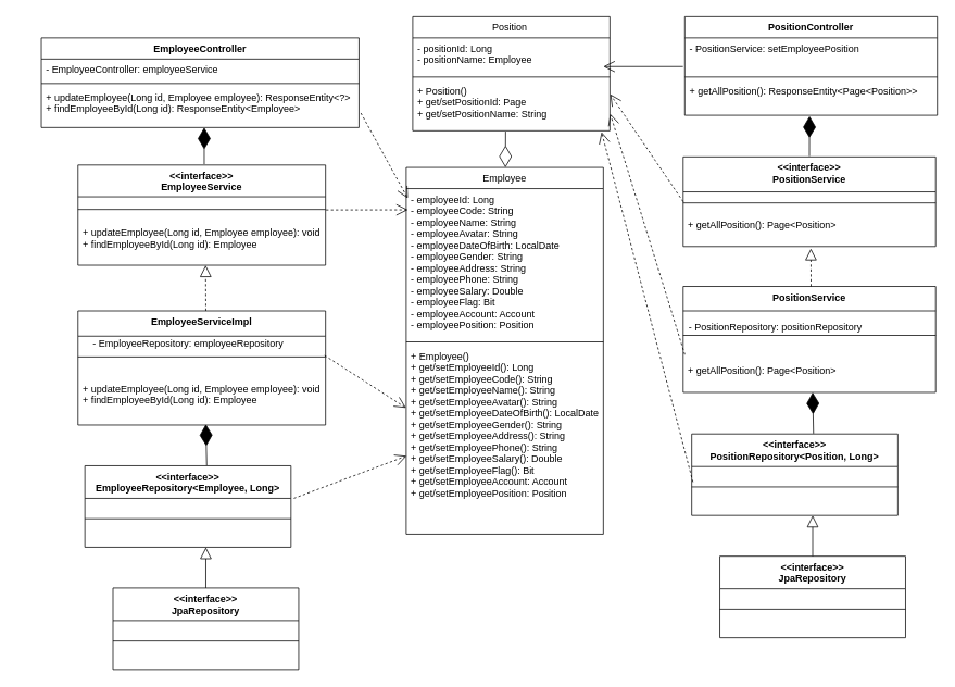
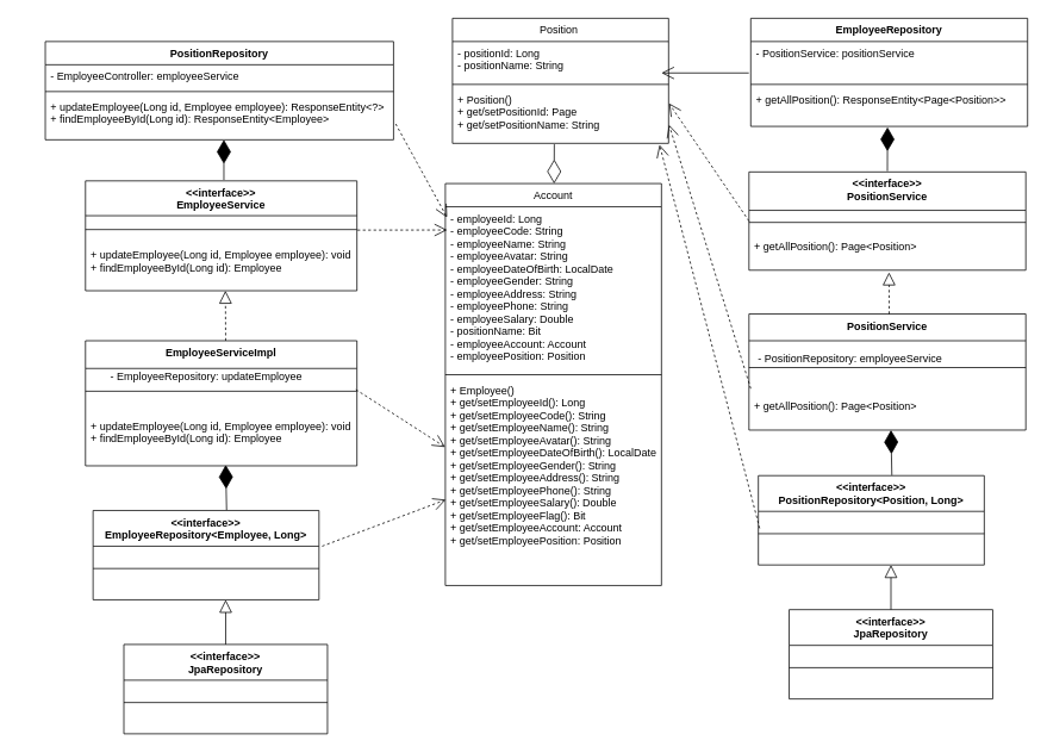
  <mxCell id="0" />
  <mxCell id="1" parent="0" />
- <mxCell id="2" value="EmployeeController" style="swimlane;fontStyle=1;align=center;verticalAlign=top;childLayout=stackLayout;horizontal=1;startSize=26;horizontalStack=0;resizeParent=1;resizeLast=0;collapsible=1;marginBottom=0;rounded=0;shadow=0;strokeWidth=1;" parent="1" vertex="1"><mxGeometry x="50" y="46" width="390" height="110" as="geometry"><mxRectangle x="230" y="140" width="160" height="26" as="alternateBounds" /></mxGeometry></mxCell>
+ <mxCell id="2" value="PositionRepository" style="swimlane;fontStyle=1;align=center;verticalAlign=top;childLayout=stackLayout;horizontal=1;startSize=26;horizontalStack=0;resizeParent=1;resizeLast=0;collapsible=1;marginBottom=0;rounded=0;shadow=0;strokeWidth=1;" parent="1" vertex="1"><mxGeometry x="50" y="46" width="390" height="110" as="geometry"><mxRectangle x="230" y="140" width="160" height="26" as="alternateBounds" /></mxGeometry></mxCell>
  <mxCell id="3" value="- EmployeeController: employeeService" style="text;align=left;verticalAlign=top;spacingLeft=4;spacingRight=4;overflow=hidden;rotatable=0;points=[[0,0.5],[1,0.5]];portConstraint=eastwest;" parent="2" vertex="1"><mxGeometry y="26" width="390" height="26" as="geometry" /></mxCell>
  <mxCell id="4" value="" style="line;html=1;strokeWidth=1;align=left;verticalAlign=middle;spacingTop=-1;spacingLeft=3;spacingRight=3;rotatable=0;labelPosition=right;points=[];portConstraint=eastwest;" parent="2" vertex="1"><mxGeometry y="52" width="390" height="8" as="geometry" /></mxCell>
  <mxCell id="5" value="+ updateEmployee(Long id, Employee employee): ResponseEntity&lt;?&gt;&#10;+ findEmployeeById(Long id): ResponseEntity&lt;Employee&gt;" style="text;align=left;verticalAlign=top;spacingLeft=4;spacingRight=4;overflow=hidden;rotatable=0;points=[[0,0.5],[1,0.5]];portConstraint=eastwest;" parent="2" vertex="1"><mxGeometry y="60" width="390" height="50" as="geometry" /></mxCell>
- <mxCell id="6" value="Employee" style="swimlane;fontStyle=0;align=center;verticalAlign=top;childLayout=stackLayout;horizontal=1;startSize=26;horizontalStack=0;resizeParent=1;resizeLast=0;collapsible=1;marginBottom=0;rounded=0;shadow=0;strokeWidth=1;" parent="1" vertex="1"><mxGeometry x="498" y="205" width="242" height="450" as="geometry"><mxRectangle x="550" y="140" width="160" height="26" as="alternateBounds" /></mxGeometry></mxCell>
- <mxCell id="7" value="- employeeId: Long&#10;- employeeCode: String&#10;- employeeName: String&#10;- employeeAvatar: String&#10;- employeeDateOfBirth: LocalDate&#10;- employeeGender: String&#10;- employeeAddress: String&#10;- employeePhone: String&#10;- employeeSalary: Double&#10;- employeeFlag: Bit&#10;- employeeAccount: Account&#10;- employeePosition: Position&#10;&#10;" style="text;align=left;verticalAlign=top;spacingLeft=4;spacingRight=4;overflow=hidden;rotatable=0;points=[[0,0.5],[1,0.5]];portConstraint=eastwest;" parent="6" vertex="1"><mxGeometry y="26" width="242" height="184" as="geometry" /></mxCell>
+ <mxCell id="6" value="Account" style="swimlane;fontStyle=0;align=center;verticalAlign=top;childLayout=stackLayout;horizontal=1;startSize=26;horizontalStack=0;resizeParent=1;resizeLast=0;collapsible=1;marginBottom=0;rounded=0;shadow=0;strokeWidth=1;" parent="1" vertex="1"><mxGeometry x="498" y="205" width="242" height="450" as="geometry"><mxRectangle x="550" y="140" width="160" height="26" as="alternateBounds" /></mxGeometry></mxCell>
+ <mxCell id="7" value="- employeeId: Long&#10;- employeeCode: String&#10;- employeeName: String&#10;- employeeAvatar: String&#10;- employeeDateOfBirth: LocalDate&#10;- employeeGender: String&#10;- employeeAddress: String&#10;- employeePhone: String&#10;- employeeSalary: Double&#10;- positionName: Bit&#10;- employeeAccount: Account&#10;- employeePosition: Position&#10;&#10;" style="text;align=left;verticalAlign=top;spacingLeft=4;spacingRight=4;overflow=hidden;rotatable=0;points=[[0,0.5],[1,0.5]];portConstraint=eastwest;" parent="6" vertex="1"><mxGeometry y="26" width="242" height="184" as="geometry" /></mxCell>
  <mxCell id="8" value="" style="line;html=1;strokeWidth=1;align=left;verticalAlign=middle;spacingTop=-1;spacingLeft=3;spacingRight=3;rotatable=0;labelPosition=right;points=[];portConstraint=eastwest;" parent="6" vertex="1"><mxGeometry y="210" width="242" height="8" as="geometry" /></mxCell>
  <mxCell id="9" value="+ Employee()&#10;+ get/setEmployeeId(): Long&#10;+ get/setEmployeeCode(): String&#10;+ get/setEmployeeName(): String&#10;+ get/setEmployeeAvatar(): String&#10;+ get/setEmployeeDateOfBirth(): LocalDate&#10;+ get/setEmployeeGender(): String&#10;+ get/setEmployeeAddress(): String&#10;+ get/setEmployeePhone(): String&#10;+ get/setEmployeeSalary(): Double&#10;+ get/setEmployeeFlag(): Bit&#10;+ get/setEmployeeAccount: Account&#10;+ get/setEmployeePosition: Position" style="text;align=left;verticalAlign=top;spacingLeft=4;spacingRight=4;overflow=hidden;rotatable=0;points=[[0,0.5],[1,0.5]];portConstraint=eastwest;" parent="6" vertex="1"><mxGeometry y="218" width="242" height="232" as="geometry" /></mxCell>
  <mxCell id="10" value="&lt;&lt;interface&gt;&gt;&#10;EmployeeRepository&lt;Employee, Long&gt;" style="swimlane;fontStyle=1;align=center;verticalAlign=top;childLayout=stackLayout;horizontal=1;startSize=40;horizontalStack=0;resizeParent=1;resizeLast=0;collapsible=1;marginBottom=0;rounded=0;shadow=0;strokeWidth=1;" vertex="1" parent="1"><mxGeometry x="103.5" y="571" width="253" height="100" as="geometry"><mxRectangle x="130" y="380" width="160" height="26" as="alternateBounds" /></mxGeometry></mxCell>
  <mxCell id="11" value="" style="line;html=1;strokeWidth=1;align=left;verticalAlign=middle;spacingTop=-1;spacingLeft=3;spacingRight=3;rotatable=0;labelPosition=right;points=[];portConstraint=eastwest;" vertex="1" parent="10"><mxGeometry y="40" width="253" height="50" as="geometry" /></mxCell>
  <mxCell id="12" value="&lt;&lt;interface&gt;&gt;&#10;JpaRepository" style="swimlane;fontStyle=1;align=center;verticalAlign=top;childLayout=stackLayout;horizontal=1;startSize=40;horizontalStack=0;resizeParent=1;resizeLast=0;collapsible=1;marginBottom=0;rounded=0;shadow=0;strokeWidth=1;" vertex="1" parent="1"><mxGeometry x="138" y="721" width="228" height="100" as="geometry"><mxRectangle x="130" y="380" width="160" height="26" as="alternateBounds" /></mxGeometry></mxCell>
  <mxCell id="13" value="" style="line;html=1;strokeWidth=1;align=left;verticalAlign=middle;spacingTop=-1;spacingLeft=3;spacingRight=3;rotatable=0;labelPosition=right;points=[];portConstraint=eastwest;" vertex="1" parent="12"><mxGeometry y="40" width="228" height="50" as="geometry" /></mxCell>
  <mxCell id="14" value="&lt;&lt;interface&gt;&gt;&#10;EmployeeService" style="swimlane;fontStyle=1;align=center;verticalAlign=top;childLayout=stackLayout;horizontal=1;startSize=39;horizontalStack=0;resizeParent=1;resizeLast=0;collapsible=1;marginBottom=0;rounded=0;shadow=0;strokeWidth=1;" vertex="1" parent="1"><mxGeometry x="95" y="202" width="304" height="123" as="geometry"><mxRectangle x="230" y="140" width="160" height="26" as="alternateBounds" /></mxGeometry></mxCell>
  <mxCell id="15" value="" style="line;html=1;strokeWidth=1;align=left;verticalAlign=middle;spacingTop=-1;spacingLeft=3;spacingRight=3;rotatable=0;labelPosition=right;points=[];portConstraint=eastwest;" vertex="1" parent="14"><mxGeometry y="39" width="304" height="31" as="geometry" /></mxCell>
  <mxCell id="16" value="+ updateEmployee(Long id, Employee employee): void&#10;+ findEmployeeById(Long id): Employee" style="text;align=left;verticalAlign=top;spacingLeft=4;spacingRight=4;overflow=hidden;rotatable=0;points=[[0,0.5],[1,0.5]];portConstraint=eastwest;" vertex="1" parent="14"><mxGeometry y="70" width="304" height="50" as="geometry" /></mxCell>
  <mxCell id="17" value="EmployeeServiceImpl" style="swimlane;fontStyle=1;align=center;verticalAlign=top;childLayout=stackLayout;horizontal=1;startSize=31;horizontalStack=0;resizeParent=1;resizeLast=0;collapsible=1;marginBottom=0;rounded=0;shadow=0;strokeWidth=1;" vertex="1" parent="1"><mxGeometry x="95" y="381" width="304" height="140" as="geometry"><mxRectangle x="230" y="140" width="160" height="26" as="alternateBounds" /></mxGeometry></mxCell>
  <mxCell id="18" value="" style="line;html=1;strokeWidth=1;align=left;verticalAlign=middle;spacingTop=-1;spacingLeft=3;spacingRight=3;rotatable=0;labelPosition=right;points=[];portConstraint=eastwest;" vertex="1" parent="17"><mxGeometry y="31" width="304" height="51" as="geometry" /></mxCell>
  <mxCell id="19" value="+ updateEmployee(Long id, Employee employee): void&#10;+ findEmployeeById(Long id): Employee" style="text;align=left;verticalAlign=top;spacingLeft=4;spacingRight=4;overflow=hidden;rotatable=0;points=[[0,0.5],[1,0.5]];portConstraint=eastwest;" vertex="1" parent="17"><mxGeometry y="82" width="304" height="50" as="geometry" /></mxCell>
- <mxCell id="20" value="- EmployeeRepository: employeeRepository" style="text;html=1;align=center;verticalAlign=middle;resizable=0;points=[];autosize=1;strokeColor=none;fillColor=none;" vertex="1" parent="1"><mxGeometry x="105" y="411" width="250" height="20" as="geometry" /></mxCell>
+ <mxCell id="20" value="- EmployeeRepository: updateEmployee" style="text;html=1;align=center;verticalAlign=middle;resizable=0;points=[];autosize=1;strokeColor=none;fillColor=none;" vertex="1" parent="1"><mxGeometry x="105" y="411" width="250" height="20" as="geometry" /></mxCell>
  <mxCell id="21" value="" style="endArrow=block;dashed=1;endFill=0;endSize=12;html=1;rounded=0;entryX=0.555;entryY=1.059;entryDx=0;entryDy=0;entryPerimeter=0;" edge="1" parent="1"><mxGeometry width="160" relative="1" as="geometry"><mxPoint x="252" y="381" as="sourcePoint" /><mxPoint x="251.72" y="324.95" as="targetPoint" /></mxGeometry></mxCell>
  <mxCell id="22" value="" style="endArrow=diamondThin;endFill=1;endSize=24;html=1;rounded=0;" edge="1" parent="1"><mxGeometry width="160" relative="1" as="geometry"><mxPoint x="250" y="201" as="sourcePoint" /><mxPoint x="250" y="156" as="targetPoint" /></mxGeometry></mxCell>
  <mxCell id="23" value="" style="endArrow=diamondThin;endFill=1;endSize=24;html=1;rounded=0;exitX=0.591;exitY=-0.005;exitDx=0;exitDy=0;exitPerimeter=0;" edge="1" parent="1" source="10"><mxGeometry width="160" relative="1" as="geometry"><mxPoint x="252" y="565" as="sourcePoint" /><mxPoint x="252" y="520" as="targetPoint" /></mxGeometry></mxCell>
  <mxCell id="24" value="" style="endArrow=block;endFill=0;endSize=12;html=1;exitX=0.5;exitY=0;exitDx=0;exitDy=0;entryX=0.5;entryY=1;entryDx=0;entryDy=0;" edge="1" parent="1" source="12"><mxGeometry width="160" relative="1" as="geometry"><mxPoint x="492" y="60" as="sourcePoint" /><mxPoint x="252" y="671" as="targetPoint" /></mxGeometry></mxCell>
  <mxCell id="25" value="" style="group" vertex="1" connectable="0" parent="1"><mxGeometry x="20" y="41" width="160" height="30" as="geometry" /></mxCell>
  <mxCell id="26" value="" style="endArrow=open;dashed=1;endFill=0;endSize=12;html=1;exitX=1.002;exitY=0.52;exitDx=0;exitDy=0;exitPerimeter=0;" edge="1" parent="1" source="15"><mxGeometry width="160" relative="1" as="geometry"><mxPoint x="20" y="61" as="sourcePoint" /><mxPoint x="500" y="257" as="targetPoint" /></mxGeometry></mxCell>
  <mxCell id="27" value="" style="endArrow=open;dashed=1;endFill=0;endSize=12;html=1;exitX=1.006;exitY=0.004;exitDx=0;exitDy=0;exitPerimeter=0;" edge="1" parent="1"><mxGeometry width="160" relative="1" as="geometry"><mxPoint x="442.34" y="138.2" as="sourcePoint" /><mxPoint x="500" y="243" as="targetPoint" /></mxGeometry></mxCell>
  <mxCell id="28" value="" style="endArrow=open;dashed=1;endFill=0;endSize=12;html=1;exitX=0.996;exitY=0.464;exitDx=0;exitDy=0;exitPerimeter=0;entryX=-0.001;entryY=0.332;entryDx=0;entryDy=0;entryPerimeter=0;" edge="1" parent="1" source="18" target="9"><mxGeometry width="160" relative="1" as="geometry"><mxPoint x="409.608" y="302.12" as="sourcePoint" /><mxPoint x="490" y="411" as="targetPoint" /></mxGeometry></mxCell>
  <mxCell id="29" value="" style="endArrow=open;dashed=1;endFill=0;endSize=12;html=1;entryX=0.002;entryY=0.586;entryDx=0;entryDy=0;entryPerimeter=0;" edge="1" parent="1" target="9"><mxGeometry width="160" relative="1" as="geometry"><mxPoint x="360" y="611" as="sourcePoint" /><mxPoint x="505.822" y="421.616" as="targetPoint" /></mxGeometry></mxCell>
  <mxCell id="30" value="Position " style="swimlane;fontStyle=0;align=center;verticalAlign=top;childLayout=stackLayout;horizontal=1;startSize=26;horizontalStack=0;resizeParent=1;resizeLast=0;collapsible=1;marginBottom=0;rounded=0;shadow=0;strokeWidth=1;" vertex="1" parent="1"><mxGeometry x="506" y="20" width="242" height="140" as="geometry"><mxRectangle x="550" y="140" width="160" height="26" as="alternateBounds" /></mxGeometry></mxCell>
- <mxCell id="31" value="- positionId: Long&#10;- positionName: Employee" style="text;align=left;verticalAlign=top;spacingLeft=4;spacingRight=4;overflow=hidden;rotatable=0;points=[[0,0.5],[1,0.5]];portConstraint=eastwest;" vertex="1" parent="30"><mxGeometry y="26" width="242" height="44" as="geometry" /></mxCell>
+ <mxCell id="31" value="- positionId: Long&#10;- positionName: String" style="text;align=left;verticalAlign=top;spacingLeft=4;spacingRight=4;overflow=hidden;rotatable=0;points=[[0,0.5],[1,0.5]];portConstraint=eastwest;" vertex="1" parent="30"><mxGeometry y="26" width="242" height="44" as="geometry" /></mxCell>
  <mxCell id="32" value="" style="line;html=1;strokeWidth=1;align=left;verticalAlign=middle;spacingTop=-1;spacingLeft=3;spacingRight=3;rotatable=0;labelPosition=right;points=[];portConstraint=eastwest;" vertex="1" parent="30"><mxGeometry y="70" width="242" height="8" as="geometry" /></mxCell>
  <mxCell id="33" value="+ Position()&#10;+ get/setPositionId: Page&#10;+ get/setPositionName: String" style="text;align=left;verticalAlign=top;spacingLeft=4;spacingRight=4;overflow=hidden;rotatable=0;points=[[0,0.5],[1,0.5]];portConstraint=eastwest;" vertex="1" parent="30"><mxGeometry y="78" width="242" height="62" as="geometry" /></mxCell>
  <mxCell id="34" value="" style="endArrow=diamondThin;endFill=0;endSize=24;html=1;rounded=0;" edge="1" parent="1" target="6"><mxGeometry width="160" relative="1" as="geometry"><mxPoint x="620" y="161" as="sourcePoint" /><mxPoint x="488" y="88.016" as="targetPoint" /><Array as="points" /></mxGeometry></mxCell>
- <mxCell id="35" value="PositionController" style="swimlane;fontStyle=1;align=center;verticalAlign=top;childLayout=stackLayout;horizontal=1;startSize=26;horizontalStack=0;resizeParent=1;resizeLast=0;collapsible=1;marginBottom=0;rounded=0;shadow=0;strokeWidth=1;" vertex="1" parent="1"><mxGeometry x="840" y="20" width="310" height="121" as="geometry"><mxRectangle x="550" y="140" width="160" height="26" as="alternateBounds" /></mxGeometry></mxCell>
- <mxCell id="36" value="- PositionService: setEmployeePosition" style="text;align=left;verticalAlign=top;spacingLeft=4;spacingRight=4;overflow=hidden;rotatable=0;points=[[0,0.5],[1,0.5]];portConstraint=eastwest;" vertex="1" parent="35"><mxGeometry y="26" width="310" height="44" as="geometry" /></mxCell>
+ <mxCell id="35" value="EmployeeRepository" style="swimlane;fontStyle=1;align=center;verticalAlign=top;childLayout=stackLayout;horizontal=1;startSize=26;horizontalStack=0;resizeParent=1;resizeLast=0;collapsible=1;marginBottom=0;rounded=0;shadow=0;strokeWidth=1;" vertex="1" parent="1"><mxGeometry x="840" y="20" width="310" height="121" as="geometry"><mxRectangle x="550" y="140" width="160" height="26" as="alternateBounds" /></mxGeometry></mxCell>
+ <mxCell id="36" value="- PositionService: positionService" style="text;align=left;verticalAlign=top;spacingLeft=4;spacingRight=4;overflow=hidden;rotatable=0;points=[[0,0.5],[1,0.5]];portConstraint=eastwest;" vertex="1" parent="35"><mxGeometry y="26" width="310" height="44" as="geometry" /></mxCell>
  <mxCell id="37" value="" style="line;html=1;strokeWidth=1;align=left;verticalAlign=middle;spacingTop=-1;spacingLeft=3;spacingRight=3;rotatable=0;labelPosition=right;points=[];portConstraint=eastwest;" vertex="1" parent="35"><mxGeometry y="70" width="310" height="8" as="geometry" /></mxCell>
  <mxCell id="38" value="+ getAllPosition(): ResponseEntity&lt;Page&lt;Position&gt;&gt;" style="text;align=left;verticalAlign=top;spacingLeft=4;spacingRight=4;overflow=hidden;rotatable=0;points=[[0,0.5],[1,0.5]];portConstraint=eastwest;" vertex="1" parent="35"><mxGeometry y="78" width="310" height="42" as="geometry" /></mxCell>
  <mxCell id="39" value="&lt;&lt;interface&gt;&gt;&#10;PositionService" style="swimlane;fontStyle=1;align=center;verticalAlign=top;childLayout=stackLayout;horizontal=1;startSize=43;horizontalStack=0;resizeParent=1;resizeLast=0;collapsible=1;marginBottom=0;rounded=0;shadow=0;strokeWidth=1;" vertex="1" parent="1"><mxGeometry x="838" y="192" width="310" height="110" as="geometry"><mxRectangle x="550" y="140" width="160" height="26" as="alternateBounds" /></mxGeometry></mxCell>
  <mxCell id="40" value="" style="line;html=1;strokeWidth=1;align=left;verticalAlign=middle;spacingTop=-1;spacingLeft=3;spacingRight=3;rotatable=0;labelPosition=right;points=[];portConstraint=eastwest;" vertex="1" parent="39"><mxGeometry y="43" width="310" height="27" as="geometry" /></mxCell>
  <mxCell id="41" value="+ getAllPosition(): Page&lt;Position&gt;" style="text;align=left;verticalAlign=top;spacingLeft=4;spacingRight=4;overflow=hidden;rotatable=0;points=[[0,0.5],[1,0.5]];portConstraint=eastwest;" vertex="1" parent="39"><mxGeometry y="70" width="310" height="40" as="geometry" /></mxCell>
  <mxCell id="42" value="" style="endArrow=diamondThin;endFill=1;endSize=24;html=1;rounded=0;entryX=0.494;entryY=1.046;entryDx=0;entryDy=0;entryPerimeter=0;" edge="1" parent="1" target="38"><mxGeometry width="160" relative="1" as="geometry"><mxPoint x="993" y="191" as="sourcePoint" /><mxPoint x="260" y="166" as="targetPoint" /></mxGeometry></mxCell>
  <mxCell id="43" value="PositionService" style="swimlane;fontStyle=1;align=center;verticalAlign=top;childLayout=stackLayout;horizontal=1;startSize=30;horizontalStack=0;resizeParent=1;resizeLast=0;collapsible=1;marginBottom=0;rounded=0;shadow=0;strokeWidth=1;" vertex="1" parent="1"><mxGeometry x="838" y="351" width="310" height="130" as="geometry"><mxRectangle x="550" y="140" width="160" height="26" as="alternateBounds" /></mxGeometry></mxCell>
  <mxCell id="44" value="" style="line;html=1;strokeWidth=1;align=left;verticalAlign=middle;spacingTop=-1;spacingLeft=3;spacingRight=3;rotatable=0;labelPosition=right;points=[];portConstraint=eastwest;" vertex="1" parent="43"><mxGeometry y="30" width="310" height="60" as="geometry" /></mxCell>
  <mxCell id="45" value="+ getAllPosition(): Page&lt;Position&gt;" style="text;align=left;verticalAlign=top;spacingLeft=4;spacingRight=4;overflow=hidden;rotatable=0;points=[[0,0.5],[1,0.5]];portConstraint=eastwest;" vertex="1" parent="43"><mxGeometry y="90" width="310" height="30" as="geometry" /></mxCell>
  <mxCell id="46" value="" style="endArrow=block;dashed=1;endFill=0;endSize=12;html=1;rounded=0;entryX=0.506;entryY=1.061;entryDx=0;entryDy=0;entryPerimeter=0;" edge="1" parent="1" target="41"><mxGeometry width="160" relative="1" as="geometry"><mxPoint x="995" y="351" as="sourcePoint" /><mxPoint x="261.72" y="334.95" as="targetPoint" /></mxGeometry></mxCell>
- <mxCell id="47" value="- PositionRepository: positionRepository" style="text;html=1;align=center;verticalAlign=middle;resizable=0;points=[];autosize=1;strokeColor=none;fillColor=none;" vertex="1" parent="1"><mxGeometry x="836" y="391" width="230" height="20" as="geometry" /></mxCell>
+ <mxCell id="47" value="- PositionRepository: employeeService" style="text;html=1;align=center;verticalAlign=middle;resizable=0;points=[];autosize=1;strokeColor=none;fillColor=none;" vertex="1" parent="1"><mxGeometry x="836" y="391" width="230" height="20" as="geometry" /></mxCell>
  <mxCell id="48" value="&lt;&lt;interface&gt;&gt;&#10;PositionRepository&lt;Position, Long&gt;" style="swimlane;fontStyle=1;align=center;verticalAlign=top;childLayout=stackLayout;horizontal=1;startSize=40;horizontalStack=0;resizeParent=1;resizeLast=0;collapsible=1;marginBottom=0;rounded=0;shadow=0;strokeWidth=1;" vertex="1" parent="1"><mxGeometry x="848.5" y="532" width="253" height="100" as="geometry"><mxRectangle x="130" y="380" width="160" height="26" as="alternateBounds" /></mxGeometry></mxCell>
  <mxCell id="49" value="" style="line;html=1;strokeWidth=1;align=left;verticalAlign=middle;spacingTop=-1;spacingLeft=3;spacingRight=3;rotatable=0;labelPosition=right;points=[];portConstraint=eastwest;" vertex="1" parent="48"><mxGeometry y="40" width="253" height="50" as="geometry" /></mxCell>
  <mxCell id="50" value="&lt;&lt;interface&gt;&gt;&#10;JpaRepository" style="swimlane;fontStyle=1;align=center;verticalAlign=top;childLayout=stackLayout;horizontal=1;startSize=40;horizontalStack=0;resizeParent=1;resizeLast=0;collapsible=1;marginBottom=0;rounded=0;shadow=0;strokeWidth=1;" vertex="1" parent="1"><mxGeometry x="883" y="682" width="228" height="100" as="geometry"><mxRectangle x="130" y="380" width="160" height="26" as="alternateBounds" /></mxGeometry></mxCell>
  <mxCell id="51" value="" style="line;html=1;strokeWidth=1;align=left;verticalAlign=middle;spacingTop=-1;spacingLeft=3;spacingRight=3;rotatable=0;labelPosition=right;points=[];portConstraint=eastwest;" vertex="1" parent="50"><mxGeometry y="40" width="228" height="50" as="geometry" /></mxCell>
  <mxCell id="52" value="" style="endArrow=diamondThin;endFill=1;endSize=24;html=1;rounded=0;exitX=0.591;exitY=-0.005;exitDx=0;exitDy=0;exitPerimeter=0;" edge="1" parent="1" source="48"><mxGeometry width="160" relative="1" as="geometry"><mxPoint x="997" y="526" as="sourcePoint" /><mxPoint x="997" y="481" as="targetPoint" /></mxGeometry></mxCell>
  <mxCell id="53" value="" style="endArrow=block;endFill=0;endSize=12;html=1;exitX=0.5;exitY=0;exitDx=0;exitDy=0;entryX=0.5;entryY=1;entryDx=0;entryDy=0;" edge="1" parent="1" source="50"><mxGeometry width="160" relative="1" as="geometry"><mxPoint x="1237" y="21" as="sourcePoint" /><mxPoint x="997" y="632" as="targetPoint" /></mxGeometry></mxCell>
  <mxCell id="54" value="" style="endArrow=open;dashed=0;endFill=0;endSize=12;html=1;exitX=-0.007;exitY=0.8;exitDx=0;exitDy=0;exitPerimeter=0;entryX=0.967;entryY=0.8;entryDx=0;entryDy=0;entryPerimeter=0;" edge="1" parent="1" source="36" target="31"><mxGeometry width="160" relative="1" as="geometry"><mxPoint x="409.608" y="267.12" as="sourcePoint" /><mxPoint x="510" y="267" as="targetPoint" /></mxGeometry></mxCell>
  <mxCell id="55" value="" style="endArrow=open;dashed=1;endFill=0;endSize=12;html=1;exitX=0;exitY=0.5;exitDx=0;exitDy=0;entryX=1.002;entryY=0.277;entryDx=0;entryDy=0;entryPerimeter=0;" edge="1" parent="1" source="39" target="33"><mxGeometry width="160" relative="1" as="geometry"><mxPoint x="847.83" y="91.2" as="sourcePoint" /><mxPoint x="750.014" y="91.2" as="targetPoint" /></mxGeometry></mxCell>
  <mxCell id="56" value="" style="endArrow=open;dashed=1;endFill=0;endSize=12;html=1;entryX=1.002;entryY=0.665;entryDx=0;entryDy=0;entryPerimeter=0;" edge="1" parent="1" target="33"><mxGeometry width="160" relative="1" as="geometry"><mxPoint x="840" y="434.571" as="sourcePoint" /><mxPoint x="758.484" y="125.174" as="targetPoint" /></mxGeometry></mxCell>
  <mxCell id="57" value="" style="endArrow=open;dashed=1;endFill=0;endSize=12;html=1;entryX=0.958;entryY=1.025;entryDx=0;entryDy=0;entryPerimeter=0;" edge="1" parent="1" target="33"><mxGeometry width="160" relative="1" as="geometry"><mxPoint x="850" y="591" as="sourcePoint" /><mxPoint x="758.484" y="149.23" as="targetPoint" /></mxGeometry></mxCell>
